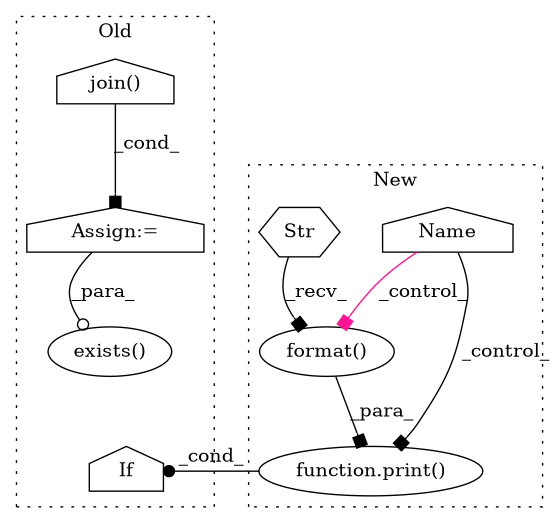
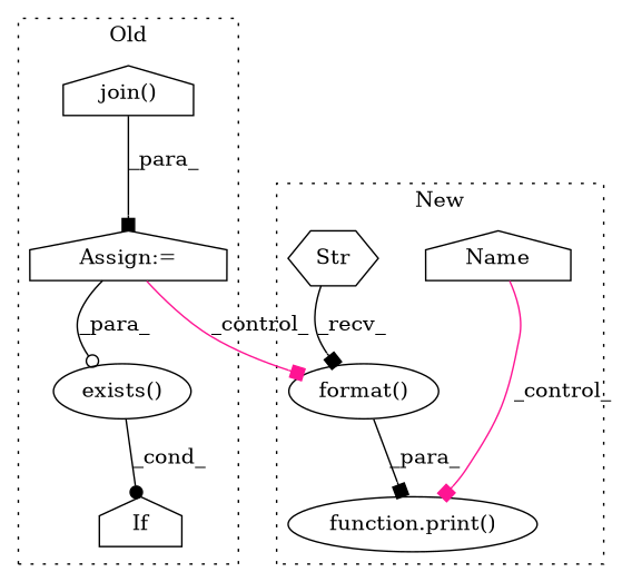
  digraph {
    fontname="DejaVu Serif"
    node [a=75 fontname="DejaVu Serif" l=3 shape=house]
    edge [arrowhead=box color=black fontname="DejaVu Serif"]
    n1 [l="13,1" label="join()" s="4093,4133"]
    n2 [a=68 label="Assign:=" s=4090]
    n3 [a=96 label=If s=4143]
    n4 [l="15,1" label="exists()" s="4146,4165" shape=ellipse]
    n5 [l="31,1" label="format()" s="4271,4306" shape=ellipse]
    n6 [a=66 l=23 label=Str s=4271 shape=hexagon]
    n7 [l="6,1" label="function.print()" s="4265,4307" shape=ellipse]
    n8 [a=87 l=6 label=Name s=4245]
    subgraph cluster_1 {
      label=Old
      style=dotted
      n1
      n2
      n3
      n4
    }
    subgraph cluster_2 {
      label=New
      style=dotted
      n5
      n6
      n7
      n8
    }
-   n1 -> n2 [label=_cond_]
+   n1 -> n2 [label=_para_]
    n2 -> n4 [arrowhead=odot label=_para_]
-   n7 -> n3 [arrowhead=dot label=_cond_]
+   n4 -> n3 [arrowhead=dot label=_cond_]
    n5 -> n7 [label=_para_]
    n6 -> n5 [label=_recv_]
-   n8 -> n5 [color=deeppink label=_control_]
-   n8 -> n7 [label=_control_]
+   n2 -> n5 [color=deeppink label=_control_]
+   n8 -> n7 [color=deeppink label=_control_]
  }
